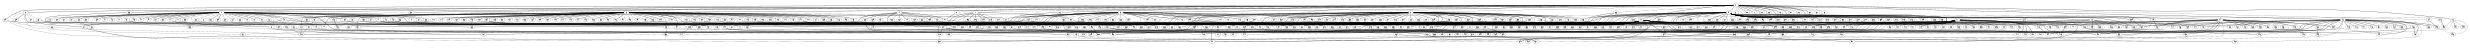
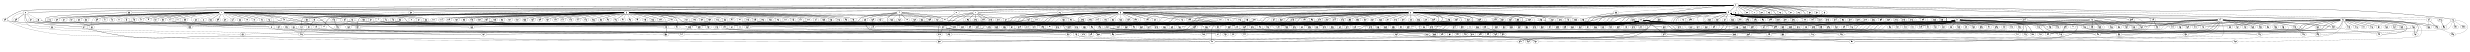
  graph {
    edge [style=bold]
    0
    1
    2
    3
    4
    5
    6
    7
    8
    9
    10
    11
    12
    13
    14
    15
    16
    17
    18
    19
    20
    21
    22
    23
    24
    25
    26
    27
    28
    29
    30
    31
    32
    33
    34
    35
    36
    37
    38
    39
    40
    41
    42
    43
    44
    45
    46
    47
    48
    49
    50
    51
    52
    53
    54
    55
    56
    57
    58
    59
    60
    61
    62
    63
    64
    65
    66
    67
    68
    69
    70
    71
    72
    73
    74
    75
    76
    77
    78
    79
    80
    81
    82
    83
    494
    84
    85
    86
    87
    88
    89
    128
    130
    131
    132
    133
    134
    129
    136
    137
    138
    139
    140
    141
    142
    143
    144
    145
    146
    147
    148
    149
    150
    151
    152
    153
    154
    155
    156
    157
    158
    135
    90
    91
    92
    93
    94
    95
    96
    97
    98
    99
    100
    101
    102
    103
    104
    105
    106
    107
    108
    109
    110
    111
    112
    113
    114
    115
    116
    117
    118
    119
    120
    121
    122
    123
    124
    125
    126
    127
    160
    162
    163
    164
    165
    166
    161
    168
    169
    170
    167
    159
    171
    172
    173
    174
    175
    176
    177
    178
    179
    180
    181
    182
    183
    184
    185
    186
    187
    188
    189
+   190
    191
    192
    193
    194
    195
    196
    197
    198
    199
    200
    201
    202
    203
    204
    205
    417
    378
    206
    207
    208
    209
    210
    211
    212
    213
    214
    215
    256
    258
    259
    260
    261
    262
    257
    264
    265
    266
    267
    268
    263
    216
    217
    218
    219
    220
    221
    222
    223
    224
    225
    226
    227
    228
    229
    230
    231
    232
    233
    234
    235
    236
    237
    238
    239
    240
    241
    242
    243
    244
    245
    246
    247
    248
    249
    250
    251
    252
    253
    254
    255
    479
    490
    471
    269
    270
    271
    272
    273
    274
    275
    276
    277
    278
    279
    280
    281
    282
    283
    284
    285
    286
    287
    288
    289
    290
    291
    292
    293
    294
    295
    296
    297
    298
    299
    300
    301
    302
    303
    304
    305
    306
    307
    308
    309
    310
    311
    312
    313
    314
    315
    316
    317
    318
    319
    320
    322
    323
    324
    325
    326
    327
    328
    329
    384
    386
    387
    388
    389
    390
    385
    392
    391
    330
    331
    332
    333
    334
    335
    336
    337
    338
    339
    340
    341
    342
    343
    344
    345
    346
    347
    348
    349
    350
    351
    352
    353
    354
    355
    356
    357
    358
    359
    360
    361
    362
    363
    364
    365
    366
    367
    368
    369
    370
    371
    372
    373
    374
    375
    376
    377
    379
    380
    381
    382
    383
    393
    394
    395
    396
    397
    398
    399
    400
    401
    402
    403
    404
    405
    406
    407
    408
    409
    410
    411
    412
    413
    414
    415
    416
    418
    419
    420
    421
    422
    423
    424
    425
    426
    427
    428
    429
    430
    431
    432
    433
    434
    435
    436
    437
    438
    439
    440
    441
    442
    443
    444
    445
    446
    447
    448
    449
    450
    451
    452
    453
    454
    455
    456
    457
    458
    459
    460
    461
    462
    463
    464
    465
    466
    467
    468
    469
    470
    472
    473
    474
    475
    476
    477
    478
    480
    481
    482
    483
    484
    485
    486
    487
    488
    489
    491
    492
    493
    495
    496
    497
    498
    499
    321
    0 -- 1
    0 -- 2
    0 -- 3
    0 -- 4 [style=solid]
    0 -- 5
    0 -- 6 [style=solid]
    0 -- 7 [style=solid]
    0 -- 8 [style=solid]
    0 -- 9
    0 -- 10
    0 -- 11 [style=solid]
    0 -- 12
    0 -- 13 [style=solid]
    0 -- 14
    0 -- 15
    0 -- 16
    0 -- 17 [style=solid]
    0 -- 18
    0 -- 19
    0 -- 20
    0 -- 21
    0 -- 22
    0 -- 23
    0 -- 24 [style=solid]
    0 -- 25 [style=solid]
    0 -- 26
    0 -- 27
    0 -- 28 [style=solid]
    0 -- 29
    0 -- 30
    0 -- 31 [style=solid]
    0 -- 32
    0 -- 33 [style=solid]
    0 -- 34 [style=solid]
    0 -- 35
    1 -- 36
    1 -- 37
    1 -- 38 [style=solid]
    1 -- 39
    1 -- 40
    1 -- 41 [style=solid]
    1 -- 42 [style=solid]
    1 -- 43 [style=solid]
    1 -- 44
    1 -- 45 [style=solid]
    1 -- 46 [style=solid]
    1 -- 47
    1 -- 48 [style=solid]
    1 -- 49
    1 -- 50 [style=solid]
    1 -- 51
    1 -- 52
    1 -- 53 [style=solid]
    1 -- 54 [style=solid]
    1 -- 55 [style=solid]
    1 -- 56 [style=solid]
    1 -- 57 [style=solid]
    1 -- 58
    1 -- 59
    1 -- 60 [style=solid]
    1 -- 61
    1 -- 62 [style=solid]
    1 -- 63 [style=solid]
    1 -- 64 [style=solid]
    1 -- 65
    1 -- 66 [style=solid]
    1 -- 67
    1 -- 68 [style=solid]
    1 -- 69 [style=solid]
    1 -- 70
    1 -- 71
    1 -- 72
    1 -- 73
    1 -- 74
    1 -- 75 [style=solid]
    1 -- 76 [style=solid]
    1 -- 77 [style=solid]
    1 -- 78 [style=solid]
    1 -- 79
    1 -- 80
    1 -- 81 [style=solid]
    1 -- 82
    1 -- 83 [style=solid]
    1 -- 494
    2 -- 84
    2 -- 85 [style=solid]
    2 -- 86 [style=solid]
    2 -- 87 [style=solid]
    2 -- 88 [style=solid]
    2 -- 89
    3 -- 128
    3 -- 130
    3 -- 131 [style=solid]
    3 -- 132
    3 -- 133
    3 -- 134
    3 -- 129
    3 -- 136
    3 -- 137
    3 -- 138
    3 -- 139
    3 -- 140
    3 -- 141
    3 -- 142 [style=solid]
    3 -- 143
    3 -- 144
    3 -- 145
    3 -- 146
    3 -- 147 [style=solid]
    3 -- 148 [style=solid]
    3 -- 149
    3 -- 150
    3 -- 151 [style=solid]
    3 -- 152 [style=solid]
    3 -- 153 [style=solid]
    3 -- 154
    3 -- 155 [style=solid]
    3 -- 156
    3 -- 157
    3 -- 158
    3 -- 135 [style=solid]
    3 -- 90
    3 -- 91
    3 -- 92 [style=solid]
    3 -- 93
    3 -- 94 [style=solid]
    3 -- 95 [style=solid]
    3 -- 96
    3 -- 97 [style=solid]
    3 -- 98 [style=solid]
    3 -- 99 [style=solid]
    3 -- 100
    3 -- 101 [style=solid]
    3 -- 102 [style=solid]
    3 -- 103 [style=solid]
    3 -- 104 [style=solid]
    3 -- 105 [style=solid]
    3 -- 106
    3 -- 107 [style=solid]
    3 -- 108 [style=solid]
    3 -- 109
    3 -- 110
    3 -- 111 [style=solid]
    3 -- 112
    3 -- 113 [style=solid]
    3 -- 114 [style=solid]
    3 -- 115 [style=solid]
    3 -- 116
    3 -- 117 [style=solid]
    3 -- 118 [style=solid]
    3 -- 119
    3 -- 120
    3 -- 121 [style=solid]
    3 -- 122
    3 -- 123 [style=solid]
    3 -- 124 [style=solid]
    3 -- 125 [style=solid]
    3 -- 126 [style=solid]
    3 -- 127 [style=solid]
    4 -- 93 [style=solid]
    4 -- 101
    4 -- 160 [style=solid]
    4 -- 162
    4 -- 163
    4 -- 164 [style=solid]
    4 -- 165
    4 -- 166 [style=solid]
    4 -- 161
    4 -- 168 [style=solid]
    4 -- 169 [style=solid]
    4 -- 170
    4 -- 167 [style=solid]
    4 -- 159
    5 -- 171 [style=solid]
    5 -- 172 [style=solid]
    5 -- 173 [style=solid]
    5 -- 174 [style=solid]
    5 -- 175
    5 -- 176
    5 -- 177 [style=solid]
    5 -- 178
    5 -- 179
    5 -- 180
    5 -- 181
    5 -- 182
    5 -- 183 [style=solid]
    5 -- 184
    5 -- 185 [style=solid]
    5 -- 186 [style=solid]
    5 -- 187
    5 -- 188 [style=solid]
    5 -- 189 [style=solid]
+   5 -- 190
    5 -- 191 [style=solid]
    5 -- 192
    5 -- 193
    5 -- 194
    5 -- 195 [style=solid]
    5 -- 196
    5 -- 197 [style=solid]
    5 -- 198 [style=solid]
    5 -- 199
    5 -- 200 [style=solid]
    5 -- 201 [style=solid]
    5 -- 202 [style=solid]
    5 -- 203 [style=solid]
    5 -- 204
    5 -- 205
    5 -- 417 [style=solid]
    6 -- 378
    7 -- 206
    7 -- 207
    7 -- 208
    7 -- 209
    7 -- 210
    7 -- 211 [style=solid]
    7 -- 212
    7 -- 213 [style=solid]
    7 -- 214 [style=solid]
    7 -- 215
    8 -- 256
    8 -- 258
    8 -- 259 [style=solid]
    8 -- 260 [style=solid]
    8 -- 261
    8 -- 262
    8 -- 257 [style=solid]
    8 -- 264 [style=solid]
    8 -- 265 [style=solid]
    8 -- 266 [style=solid]
    8 -- 267
    8 -- 268
    8 -- 263 [style=solid]
    8 -- 216 [style=solid]
    8 -- 217
    8 -- 218
    8 -- 219
    8 -- 220 [style=solid]
    8 -- 221 [style=solid]
    8 -- 222
    8 -- 223 [style=solid]
    8 -- 224
    8 -- 225 [style=solid]
    8 -- 226 [style=solid]
    8 -- 227 [style=solid]
    8 -- 228
    8 -- 229
    8 -- 230
    8 -- 231
    8 -- 232
    8 -- 233
    8 -- 234 [style=solid]
    8 -- 235
    8 -- 236
    8 -- 237
    8 -- 238 [style=solid]
    8 -- 239
    8 -- 240
    8 -- 241
    8 -- 242
    8 -- 243
    8 -- 244 [style=solid]
    8 -- 245
    8 -- 246
    8 -- 247
    8 -- 248
    8 -- 249 [style=solid]
    8 -- 250
    8 -- 251 [style=solid]
    8 -- 252
    8 -- 253
    8 -- 254 [style=solid]
    8 -- 255
    8 -- 479 [style=solid]
    8 -- 490
    8 -- 471
    9 -- 269
    9 -- 270 [style=solid]
    9 -- 271 [style=solid]
    9 -- 272
    9 -- 273 [style=solid]
    9 -- 274
    9 -- 275
    9 -- 276 [style=solid]
    9 -- 277
    9 -- 278
    9 -- 279
    9 -- 280 [style=solid]
    9 -- 281
    9 -- 282
    9 -- 283 [style=solid]
    9 -- 284
    9 -- 285 [style=solid]
    9 -- 286
    9 -- 287
    9 -- 288 [style=solid]
    9 -- 289
    9 -- 290 [style=solid]
    9 -- 291 [style=solid]
    9 -- 292
    9 -- 293 [style=solid]
    9 -- 294 [style=solid]
    9 -- 295
    9 -- 296 [style=solid]
    9 -- 297
    9 -- 298 [style=solid]
    9 -- 299
    9 -- 300
    9 -- 301 [style=solid]
    9 -- 302
    9 -- 303
    9 -- 304
    9 -- 305
    9 -- 306
    9 -- 307 [style=solid]
    9 -- 308
    9 -- 309
    9 -- 310 [style=solid]
    9 -- 311
    9 -- 312
    9 -- 313 [style=solid]
    9 -- 314 [style=solid]
    9 -- 315 [style=solid]
    9 -- 316
    9 -- 317 [style=solid]
    9 -- 318 [style=solid]
    9 -- 319
    9 -- 320 [style=solid]
    9 -- 322 [style=solid]
    9 -- 323 [style=solid]
    9 -- 324
    9 -- 325 [style=solid]
    9 -- 326 [style=solid]
    9 -- 327
    9 -- 328 [style=solid]
    9 -- 329 [style=solid]
    10 -- 378
    10 -- 329
    10 -- 384 [style=solid]
    10 -- 386
    10 -- 387 [style=solid]
    10 -- 388 [style=solid]
    10 -- 389
    10 -- 390 [style=solid]
    10 -- 385 [style=solid]
    10 -- 392
    10 -- 391
    10 -- 330 [style=solid]
    10 -- 331
    10 -- 332 [style=solid]
    10 -- 333
    10 -- 334
    10 -- 335 [style=solid]
    10 -- 336
    10 -- 337 [style=solid]
    10 -- 338 [style=solid]
    10 -- 339 [style=solid]
    10 -- 340
    10 -- 341
    10 -- 342
    10 -- 343
    10 -- 344
    10 -- 345
    10 -- 346 [style=solid]
    10 -- 347
    10 -- 348
    10 -- 349 [style=solid]
    10 -- 350
    10 -- 351 [style=solid]
    10 -- 352
    10 -- 353 [style=solid]
    10 -- 354
    10 -- 355 [style=solid]
    10 -- 356
    10 -- 357
    10 -- 358 [style=solid]
    10 -- 359
    10 -- 360
    10 -- 361 [style=solid]
    10 -- 362 [style=solid]
    10 -- 363 [style=solid]
    10 -- 364
    10 -- 365
    10 -- 366
    10 -- 367 [style=solid]
    10 -- 368 [style=solid]
    10 -- 369 [style=solid]
    10 -- 370
    10 -- 371 [style=solid]
    10 -- 372
    10 -- 373 [style=solid]
    10 -- 374 [style=solid]
    10 -- 375
    10 -- 376
    10 -- 377 [style=solid]
    10 -- 379 [style=solid]
    10 -- 380
    10 -- 381
    10 -- 382
    10 -- 383
    11 -- 65 [style=solid]
    11 -- 417
    11 -- 262
    11 -- 380 [style=solid]
    11 -- 393 [style=solid]
    11 -- 394 [style=solid]
    11 -- 395 [style=solid]
    11 -- 396 [style=solid]
    11 -- 397
    11 -- 398
    11 -- 399 [style=solid]
    11 -- 400
    11 -- 401
    11 -- 402
    11 -- 403 [style=solid]
    11 -- 404 [style=solid]
    11 -- 405 [style=solid]
    11 -- 406
    11 -- 407
    11 -- 408 [style=solid]
    11 -- 409
    11 -- 410
    11 -- 411
    11 -- 412
    11 -- 413
    11 -- 414 [style=solid]
    11 -- 415
    11 -- 416 [style=solid]
    11 -- 418 [style=solid]
    11 -- 419
    11 -- 420 [style=solid]
    11 -- 421
    11 -- 422 [style=solid]
    11 -- 423
    11 -- 424 [style=solid]
    11 -- 425 [style=solid]
    11 -- 426
    11 -- 427 [style=solid]
    11 -- 428
    11 -- 429
    11 -- 430
    11 -- 431
    11 -- 432 [style=solid]
    11 -- 433 [style=solid]
    12 -- 400 [style=solid]
    12 -- 434
    12 -- 435
    12 -- 436 [style=solid]
    12 -- 437 [style=solid]
    12 -- 438
    12 -- 439
    12 -- 440 [style=solid]
    12 -- 441 [style=solid]
    12 -- 442 [style=solid]
    13 -- 207 [style=solid]
    13 -- 443 [style=solid]
    14 -- 345
    14 -- 444 [style=solid]
    14 -- 445
    14 -- 446 [style=solid]
    14 -- 447 [style=solid]
    14 -- 448 [style=solid]
    14 -- 449 [style=solid]
    14 -- 450
    14 -- 451 [style=solid]
    14 -- 452
    14 -- 453
    14 -- 454 [style=solid]
    14 -- 455
    14 -- 456
    14 -- 457
    14 -- 458 [style=solid]
    14 -- 459
    14 -- 460
    14 -- 461 [style=solid]
    14 -- 462 [style=solid]
    14 -- 463 [style=solid]
    14 -- 464
    14 -- 465
    14 -- 466
    15 -- 494
    15 -- 479
    15 -- 490
    15 -- 471 [style=solid]
    15 -- 467 [style=solid]
    15 -- 468
    15 -- 469
    15 -- 470
    15 -- 472
    15 -- 473
    15 -- 474 [style=solid]
    15 -- 475
    15 -- 476
    15 -- 477
    15 -- 478
    15 -- 480 [style=solid]
    15 -- 481
    15 -- 482 [style=solid]
    15 -- 483 [style=solid]
    15 -- 484 [style=solid]
    15 -- 485
    15 -- 486 [style=solid]
    15 -- 487
    15 -- 488 [style=solid]
    15 -- 489 [style=solid]
    15 -- 491
    15 -- 492
    15 -- 493
    16 -- 495 [style=solid]
    16 -- 496 [style=solid]
    16 -- 497
    16 -- 498 [style=solid]
    16 -- 499 [style=solid]
    17 -- 101
    18 -- 413 [style=solid]
    19 -- 316 [style=solid]
    19 -- 347 [style=solid]
    19 -- 457
    24 -- 468 [style=solid]
    24 -- 493
    25 -- 104
    26 -- 67
    29 -- 151
    29 -- 327 [style=solid]
    32 -- 157 [style=solid]
    33 -- 265
    33 -- 336
    34 -- 376 [style=solid]
    34 -- 402 [style=solid]
    35 -- 225
    36 -- 305 [style=solid]
    37 -- 319
    40 -- 84
    40 -- 179
    43 -- 115
    43 -- 345 [style=solid]
    43 -- 382 [style=solid]
    44 -- 241
    44 -- 318
    46 -- 339
    48 -- 351
    48 -- 437 [style=solid]
    50 -- 466
    53 -- 360 [style=solid]
    54 -- 311
    57 -- 68
    61 -- 399
    62 -- 180 [style=solid]
    63 -- 251
    65 -- 85 [style=solid]
    65 -- 490 [style=solid]
    67 -- 277 [style=solid]
    69 -- 414 [style=solid]
    71 -- 100
    74 -- 83
    74 -- 356 [style=solid]
    75 -- 151
    75 -- 285 [style=solid]
    77 -- 155 [style=solid]
    79 -- 304
    83 -- 187
    84 -- 471
    86 -- 428 [style=solid]
    87 -- 351
    88 -- 200
    130 -- 173 [style=solid]
    130 -- 220 [style=solid]
    132 -- 151 [style=solid]
    136 -- 262 [style=solid]
    136 -- 284 [style=solid]
    138 -- 395 [style=solid]
    139 -- 204 [style=solid]
    139 -- 224 [style=solid]
    139 -- 409 [style=solid]
    139 -- 474 [style=solid]
    143 -- 443
    145 -- 163 [style=solid]
    146 -- 346
    147 -- 216
    147 -- 358 [style=solid]
    147 -- 376 [style=solid]
    149 -- 213 [style=solid]
    149 -- 451
    150 -- 433 [style=solid]
    150 -- 437 [style=solid]
    151 -- 414 [style=solid]
    151 -- 428 [style=solid]
    152 -- 163
    153 -- 292
    154 -- 373
    154 -- 437
    135 -- 305
    90 -- 157
    90 -- 408 [style=solid]
    91 -- 243 [style=solid]
    94 -- 241 [style=solid]
    95 -- 489
    101 -- 342
    102 -- 200 [style=solid]
    103 -- 428 [style=solid]
    106 -- 324
    107 -- 311
    107 -- 441
    108 -- 195 [style=solid]
    108 -- 334 [style=solid]
    110 -- 431 [style=solid]
    112 -- 428 [style=solid]
    113 -- 284
    113 -- 440
    115 -- 243 [style=solid]
    115 -- 356
    116 -- 488 [style=solid]
    117 -- 250 [style=solid]
    118 -- 149 [style=solid]
    118 -- 236 [style=solid]
    118 -- 348
    120 -- 219
    120 -- 223 [style=solid]
    121 -- 181
    124 -- 420 [style=solid]
    164 -- 207
    165 -- 225
    165 -- 380
    166 -- 191
    161 -- 380 [style=solid]
    161 -- 402 [style=solid]
    168 -- 286
    169 -- 179
    167 -- 247
    159 -- 263 [style=solid]
    171 -- 296 [style=solid]
    171 -- 375 [style=solid]
    172 -- 368 [style=solid]
    176 -- 385
    177 -- 200
    178 -- 266 [style=solid]
    182 -- 202 [style=solid]
    183 -- 340 [style=solid]
    183 -- 380
    184 -- 341
    184 -- 351
    185 -- 196
    185 -- 333
    185 -- 336 [style=solid]
    192 -- 469
    193 -- 442
    193 -- 470 [style=solid]
    195 -- 424
    196 -- 380
    197 -- 322
    198 -- 444 [style=solid]
    199 -- 247
    201 -- 447 [style=solid]
    201 -- 466 [style=solid]
    202 -- 251 [style=solid]
    202 -- 297
    202 -- 361
    204 -- 349 [style=solid]
    378 -- 409 [style=solid]
    207 -- 210
    207 -- 242 [style=solid]
    207 -- 296
    207 -- 400
    210 -- 327 [style=solid]
    211 -- 289 [style=solid]
    212 -- 452
    213 -- 471 [style=solid]
    214 -- 296 [style=solid]
    256 -- 277
    259 -- 296
    261 -- 396
    264 -- 461
    224 -- 301 [style=solid]
    225 -- 414 [style=solid]
    228 -- 432 [style=solid]
    230 -- 241
    230 -- 357
    232 -- 253 [style=solid]
    233 -- 483 [style=solid]
    237 -- 350 [style=solid]
    237 -- 424 [style=solid]
    238 -- 271
    238 -- 375 [style=solid]
    239 -- 260 [style=solid]
    243 -- 347 [style=solid]
    243 -- 454 [style=solid]
    245 -- 250
    247 -- 310
    248 -- 473
    249 -- 315
    250 -- 304
    252 -- 286 [style=solid]
    254 -- 433 [style=solid]
    270 -- 429
    272 -- 388
    274 -- 439
    276 -- 498
    279 -- 335 [style=solid]
    280 -- 416
    282 -- 399 [style=solid]
    283 -- 305
    286 -- 402
    289 -- 294 [style=solid]
    289 -- 444
    290 -- 365 [style=solid]
    300 -- 325 [style=solid]
    303 -- 305 [style=solid]
    305 -- 495 [style=solid]
    306 -- 384
    306 -- 467 [style=solid]
    309 -- 460
    322 -- 344
    323 -- 353 [style=solid]
    325 -- 353
    325 -- 383 [style=solid]
    328 -- 376
    386 -- 469 [style=solid]
    387 -- 403
    388 -- 471
    388 -- 415
    390 -- 391
    334 -- 363 [style=solid]
    335 -- 389
    335 -- 453
    344 -- 401
    348 -- 449
    357 -- 418 [style=solid]
    360 -- 492 [style=solid]
    361 -- 461 [style=solid]
    361 -- 480
    370 -- 409 [style=solid]
    371 -- 494 [style=solid]
    375 -- 472 [style=solid]
    377 -- 479 [style=solid]
    381 -- 413 [style=solid]
    394 -- 413
    405 -- 417
    412 -- 479
    426 -- 446
    426 -- 450 [style=solid]
    445 -- 448
    459 -- 491 [style=solid]
    460 -- 479
    462 -- 495 [style=solid]
    486 -- 490
    486 -- 487
    493 -- 496 [style=solid]
    321 -- 379 [style=solid]
  }
